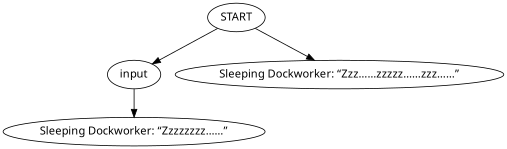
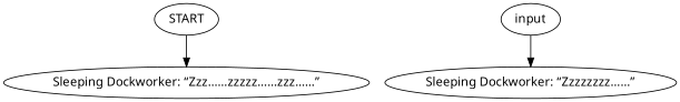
  digraph {
    fontname="Noto Sans"
    node [fontname="Noto Sans"]
    edge [fontname="Noto Sans"]
    n1 [label=START]
    n2 [label=input]
    n3 [label="Sleeping Dockworker: “Zzz……zzzzz……zzz……”"]
    n4 [label="Sleeping Dockworker: “Zzzzzzzz……”"]
-   n1 -> n2
    n1 -> n3
    n2 -> n4
  }
